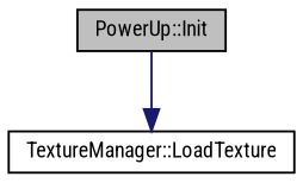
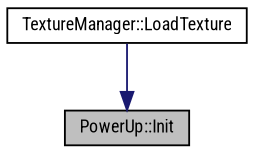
  digraph {
    rankdir=TB
    fontname="Roboto Condensed"
    node [color=black fontname="Roboto Condensed" fontsize=10 shape=record style=filled]
    n1 [fillcolor=grey75 fontcolor=black height=0.2 label="PowerUp::Init" width=0.4]
    n2 [fillcolor=white height=0.2 label="TextureManager::LoadTexture" width=0.4]
-   n1 -> n2 [color=midnightblue fontname="Roboto Condensed" fontsize=10 labelfontname=Helvetica labelfontsize=10 style=solid]
+   n2 -> n1 [color=midnightblue fontname="Roboto Condensed" fontsize=10 labelfontname=Helvetica labelfontsize=10 style=solid]
  }
